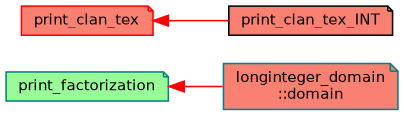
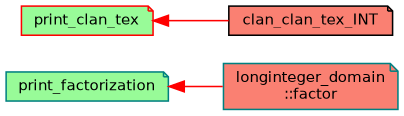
  digraph {
    rankdir=LR
    node [color=teal fillcolor=palegreen fontname=Helvetica fontsize=10 shape=note style=filled]
    edge [color=red dir=back fontname=Helvetica fontsize=10 labelfontname=Helvetica labelfontsize=10 style=solid]
    n1 [fontcolor=black height=0.2 label=print_factorization width=0.4]
-   n2 [fillcolor=salmon height=0.2 label="longinteger_domain\l::domain" width=0.4]
-   n3 [color=red fillcolor=salmon height=0.2 label=print_clan_tex width=0.4]
-   n4 [color=black fillcolor=salmon height=0.2 label=print_clan_tex_INT width=0.4]
+   n2 [fillcolor=salmon height=0.2 label="longinteger_domain\l::factor" width=0.4]
+   n3 [color=red height=0.2 label=print_clan_tex width=0.4]
+   n4 [color=black fillcolor=salmon height=0.2 label=clan_clan_tex_INT width=0.4]
    n1 -> n2
    n3 -> n4
  }
